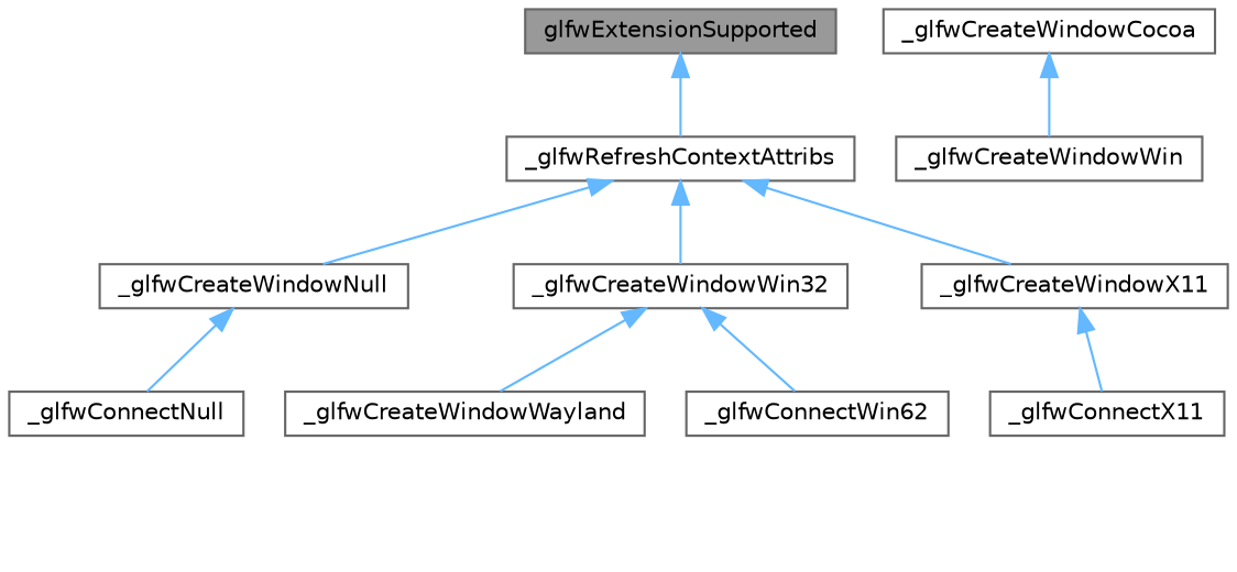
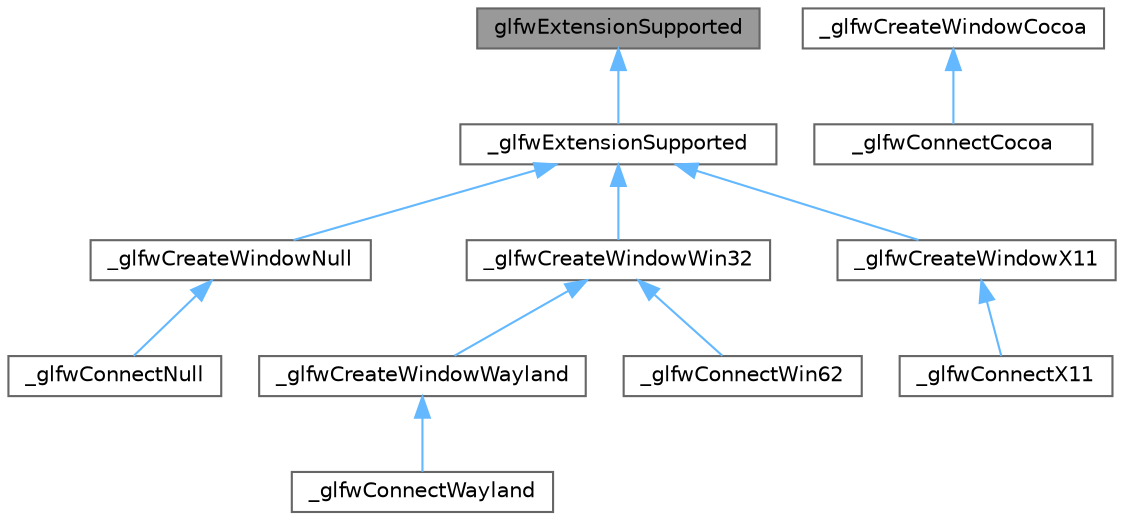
  digraph {
    rankdir=TB
    node [color=grey40 fillcolor=white fontname=Helvetica fontsize=10 shape=box style=filled]
    edge [color=steelblue1 dir=back fontname=Helvetica fontsize=10 labelfontname=Helvetica labelfontsize=10 style=solid]
    n1 [color=gray40 fillcolor=grey60 fontcolor=black height=0.2 label=glfwExtensionSupported width=0.4]
-   n2 [height=0.2 label=_glfwRefreshContextAttribs width=0.4]
+   n2 [height=0.2 label=_glfwExtensionSupported width=0.4]
    n3 [height=0.2 label=_glfwCreateWindowNull width=0.4]
    n4 [height=0.2 label=_glfwCreateWindowWin32 width=0.4]
    n5 [height=0.2 label=_glfwCreateWindowX11 width=0.4]
    n6 [height=0.2 label=_glfwCreateWindowCocoa width=0.4]
-   n7 [height=0.2 label=_glfwCreateWindowWin width=0.4]
+   n7 [height=0.2 label=_glfwConnectCocoa width=0.4]
    n8 [height=0.2 label=_glfwConnectNull width=0.4]
    n9 [height=0.2 label=_glfwCreateWindowWayland width=0.4]
+   n10 [height=0.2 label=_glfwConnectWayland width=0.4]
    n11 [height=0.2 label=_glfwConnectWin62 width=0.4]
    n12 [height=0.2 label=_glfwConnectX11 width=0.4]
    n1 -> n2
    n2 -> n3
    n2 -> n4
    n2 -> n5
    n3 -> n8
    n4 -> n9
    n4 -> n11
    n5 -> n12
    n6 -> n7
+   n9 -> n10
  }
